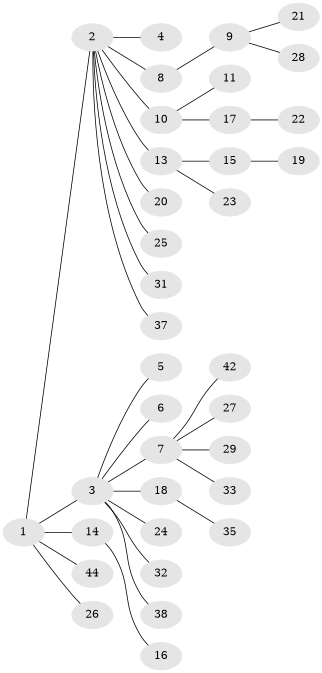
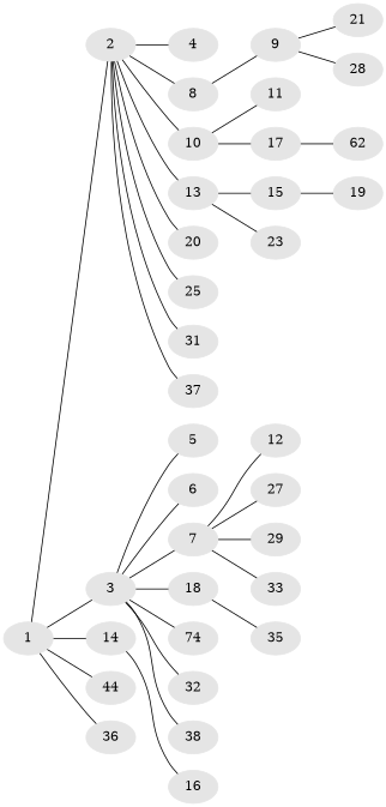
  graph {
    rankdir=LR
    node [color=gray90 style=filled]
    edge [weight=1.0]
    1
    2
    3
    14
    n5 [label=44]
-   36 [label=26]
+   36
    4
    8
    10
    13
    20
    25
    31
    37
    5
    6
    7
    18
-   24
+   24 [label=74]
    32
    38
    16
    9
    11
    17
    15
    23
-   12 [label=42]
+   12
    27
    29
    33
    35
    21
    28
-   22
+   22 [label=62]
    19
    1 -- 2
    1 -- 3
    1 -- 14
    1 -- n5
    1 -- 36
    2 -- 4 [weight=14.0]
    2 -- 8
    2 -- 10
    2 -- 13
    2 -- 20
    2 -- 25
    2 -- 31
    2 -- 37
    3 -- 5
    3 -- 6
    3 -- 7
    3 -- 18
    3 -- 24
    3 -- 32
    3 -- 38
    14 -- 16
    8 -- 9
    10 -- 11
    10 -- 17
    13 -- 15
    13 -- 23
    7 -- 12
    7 -- 27
    7 -- 29
    7 -- 33
    18 -- 35
    9 -- 21
    9 -- 28
    17 -- 22
    15 -- 19 [weight=2.0]
  }
